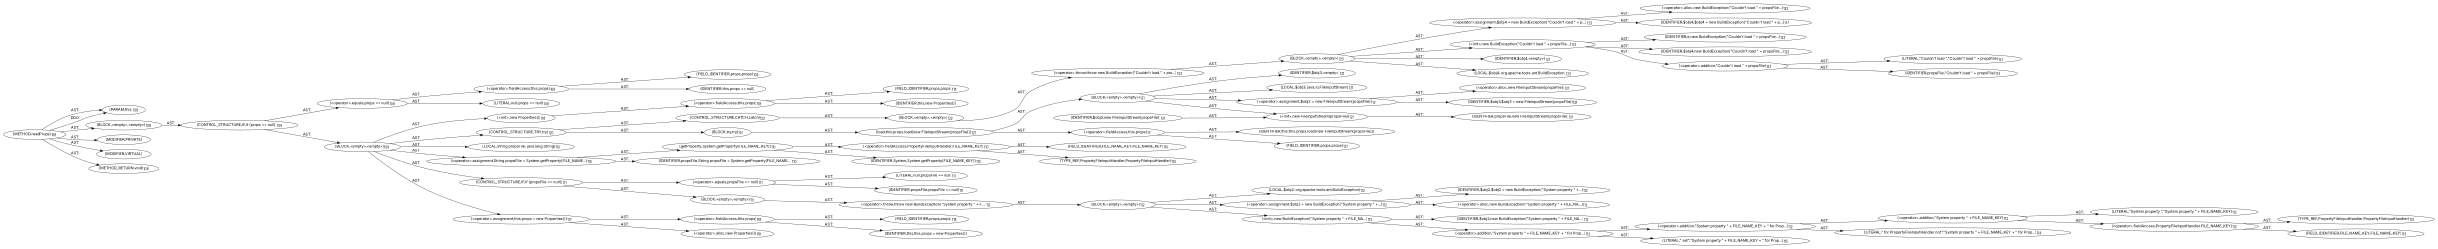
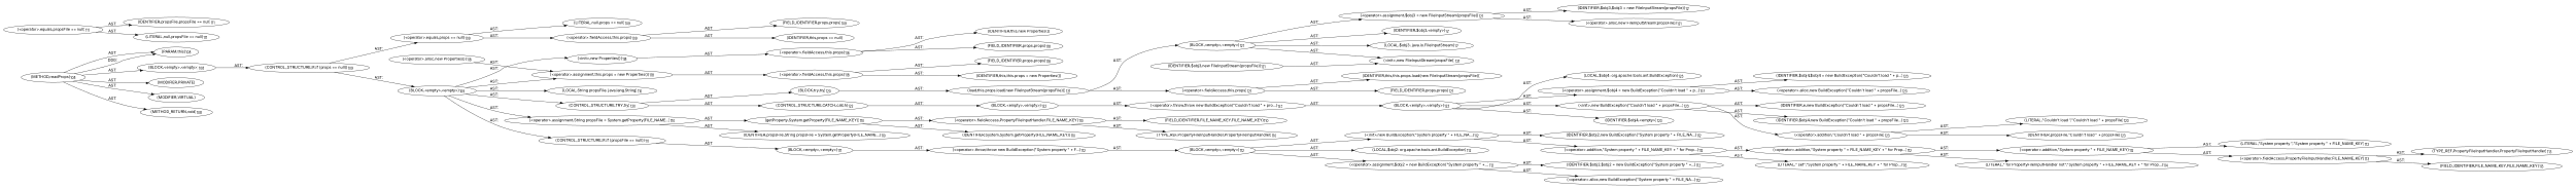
  digraph {
    fontname=Inter
    rankdir=LR
    node [fontname=Inter]
    edge [fontname=Inter]
    n1 [label=<(METHOD,readProps)<SUB>108</SUB>>]
    n2 [label=<(PARAM,this)<SUB>108</SUB>>]
    n3 [label=<(BLOCK,&lt;empty&gt;,&lt;empty&gt;)<SUB>108</SUB>>]
    n4 [label=<(MODIFIER,PRIVATE)>]
    n5 [label=<(MODIFIER,VIRTUAL)>]
    n6 [label=<(METHOD_RETURN,void)<SUB>108</SUB>>]
    n7 [label=<(CONTROL_STRUCTURE,IF,if (props == null))<SUB>109</SUB>>]
    n8 [label=<(&lt;operator&gt;.equals,props == null)<SUB>109</SUB>>]
    n9 [label=<(BLOCK,&lt;empty&gt;,&lt;empty&gt;)<SUB>109</SUB>>]
    n10 [label=<(&lt;operator&gt;.fieldAccess,this.props)<SUB>109</SUB>>]
    n11 [label=<(LITERAL,null,props == null)<SUB>109</SUB>>]
    n12 [label=<(LOCAL,String propsFile: java.lang.String)<SUB>110</SUB>>]
    n13 [label=<(&lt;operator&gt;.assignment,String propsFile = System.getProperty(FILE_NAME...)<SUB>110</SUB>>]
    n14 [label=<(CONTROL_STRUCTURE,IF,if (propsFile == null))<SUB>111</SUB>>]
-   n15 [label=<(&lt;operator&gt;.assignment,this.props = new Properties())<SUB>117</SUB>>]
+   n15 [label=<(&lt;operator&gt;.assignment,this.props = new Properties())<SUB>118</SUB>>]
    n16 [label=<(&lt;init&gt;,new Properties())<SUB>118</SUB>>]
    n17 [label=<(CONTROL_STRUCTURE,TRY,try)<SUB>120</SUB>>]
    n18 [label=<(IDENTIFIER,this,props == null)>]
    n19 [label=<(FIELD_IDENTIFIER,props,props)<SUB>109</SUB>>]
    n20 [label=<(IDENTIFIER,propsFile,String propsFile = System.getProperty(FILE_NAME...)<SUB>110</SUB>>]
    n21 [label=<(getProperty,System.getProperty(FILE_NAME_KEY))<SUB>110</SUB>>]
    n22 [label=<(&lt;operator&gt;.equals,propsFile == null)<SUB>111</SUB>>]
    n23 [label=<(BLOCK,&lt;empty&gt;,&lt;empty&gt;)<SUB>111</SUB>>]
    n24 [label=<(&lt;operator&gt;.fieldAccess,this.props)<SUB>118</SUB>>]
    n25 [label=<(&lt;operator&gt;.alloc,new Properties())<SUB>118</SUB>>]
    n26 [label=<(&lt;operator&gt;.fieldAccess,this.props)<SUB>118</SUB>>]
    n27 [label=<(BLOCK,try,try)<SUB>120</SUB>>]
    n28 [label=<(CONTROL_STRUCTURE,CATCH,catch)<SUB>122</SUB>>]
    n29 [label=<(IDENTIFIER,System,System.getProperty(FILE_NAME_KEY))<SUB>110</SUB>>]
    n30 [label=<(&lt;operator&gt;.fieldAccess,PropertyFileInputHandler.FILE_NAME_KEY)<SUB>110</SUB>>]
    n31 [label=<(TYPE_REF,PropertyFileInputHandler,PropertyFileInputHandler)<SUB>110</SUB>>]
    n32 [label=<(FIELD_IDENTIFIER,FILE_NAME_KEY,FILE_NAME_KEY)<SUB>110</SUB>>]
    n33 [label=<(IDENTIFIER,propsFile,propsFile == null)<SUB>111</SUB>>]
    n34 [label=<(LITERAL,null,propsFile == null)<SUB>111</SUB>>]
    n35 [label=<(&lt;operator&gt;.throw,throw new BuildException(&quot;System property &quot; + F...)<SUB>112</SUB>>]
    n36 [label=<(BLOCK,&lt;empty&gt;,&lt;empty&gt;)<SUB>112</SUB>>]
    n37 [label=<(LOCAL,$obj2: org.apache.tools.ant.BuildException)<SUB>112</SUB>>]
    n38 [label=<(&lt;operator&gt;.assignment,$obj2 = new BuildException(&quot;System property &quot; +...)<SUB>112</SUB>>]
    n39 [label=<(&lt;init&gt;,new BuildException(&quot;System property &quot; + FILE_NA...)<SUB>112</SUB>>]
    n40 [label=<(IDENTIFIER,$obj2,$obj2 = new BuildException(&quot;System property &quot; +...)<SUB>112</SUB>>]
    n41 [label=<(&lt;operator&gt;.alloc,new BuildException(&quot;System property &quot; + FILE_NA...)<SUB>112</SUB>>]
    n42 [label=<(IDENTIFIER,$obj2,new BuildException(&quot;System property &quot; + FILE_NA...)<SUB>112</SUB>>]
    n43 [label=<(&lt;operator&gt;.addition,&quot;System property &quot; + FILE_NAME_KEY + &quot; for Prop...)<SUB>112</SUB>>]
    n44 [label=<(&lt;operator&gt;.addition,&quot;System property &quot; + FILE_NAME_KEY + &quot; for Prop...)<SUB>112</SUB>>]
    n45 [label=<(LITERAL,&quot; set&quot;,&quot;System property &quot; + FILE_NAME_KEY + &quot; for Prop...)<SUB>115</SUB>>]
    n46 [label=<(&lt;operator&gt;.addition,&quot;System property &quot; + FILE_NAME_KEY)<SUB>112</SUB>>]
    n47 [label=<(LITERAL,&quot; for PropertyFileInputHandler not&quot;,&quot;System property &quot; + FILE_NAME_KEY + &quot; for Prop...)<SUB>114</SUB>>]
    n48 [label=<(LITERAL,&quot;System property &quot;,&quot;System property &quot; + FILE_NAME_KEY)<SUB>112</SUB>>]
    n49 [label=<(&lt;operator&gt;.fieldAccess,PropertyFileInputHandler.FILE_NAME_KEY)<SUB>113</SUB>>]
    n50 [label=<(TYPE_REF,PropertyFileInputHandler,PropertyFileInputHandler)<SUB>113</SUB>>]
    n51 [label=<(FIELD_IDENTIFIER,FILE_NAME_KEY,FILE_NAME_KEY)<SUB>113</SUB>>]
    n52 [label=<(IDENTIFIER,this,this.props = new Properties())>]
    n53 [label=<(FIELD_IDENTIFIER,props,props)<SUB>118</SUB>>]
    n54 [label=<(IDENTIFIER,this,new Properties())>]
    n55 [label=<(FIELD_IDENTIFIER,props,props)<SUB>118</SUB>>]
    n56 [label=<(load,this.props.load(new FileInputStream(propsFile)))<SUB>121</SUB>>]
    n57 [label=<(BLOCK,&lt;empty&gt;,&lt;empty&gt;)<SUB>122</SUB>>]
    n58 [label=<(&lt;operator&gt;.fieldAccess,this.props)<SUB>121</SUB>>]
    n59 [label=<(BLOCK,&lt;empty&gt;,&lt;empty&gt;)<SUB>121</SUB>>]
    n60 [label=<(IDENTIFIER,this,this.props.load(new FileInputStream(propsFile)))>]
    n61 [label=<(FIELD_IDENTIFIER,props,props)<SUB>121</SUB>>]
    n62 [label=<(LOCAL,$obj3: java.io.FileInputStream)<SUB>121</SUB>>]
    n63 [label=<(&lt;operator&gt;.assignment,$obj3 = new FileInputStream(propsFile))<SUB>121</SUB>>]
    n64 [label=<(&lt;init&gt;,new FileInputStream(propsFile))<SUB>121</SUB>>]
    n65 [label=<(IDENTIFIER,$obj3,&lt;empty&gt;)<SUB>121</SUB>>]
    n66 [label=<(IDENTIFIER,$obj3,$obj3 = new FileInputStream(propsFile))<SUB>121</SUB>>]
    n67 [label=<(&lt;operator&gt;.alloc,new FileInputStream(propsFile))<SUB>121</SUB>>]
-   n68 [label=<(IDENTIFIER,propsFile,new FileInputStream(propsFile))<SUB>121</SUB>>]
    n69 [label=<(IDENTIFIER,$obj3,new FileInputStream(propsFile))<SUB>121</SUB>>]
    n70 [label=<(&lt;operator&gt;.throw,throw new BuildException(&quot;Couldn't load &quot; + pro...)<SUB>123</SUB>>]
    n71 [label=<(BLOCK,&lt;empty&gt;,&lt;empty&gt;)<SUB>123</SUB>>]
    n72 [label=<(LOCAL,$obj4: org.apache.tools.ant.BuildException)<SUB>123</SUB>>]
    n73 [label=<(&lt;operator&gt;.assignment,$obj4 = new BuildException(&quot;Couldn't load &quot; + p...)<SUB>123</SUB>>]
    n74 [label=<(&lt;init&gt;,new BuildException(&quot;Couldn't load &quot; + propsFile...)<SUB>123</SUB>>]
    n75 [label=<(IDENTIFIER,$obj4,&lt;empty&gt;)<SUB>123</SUB>>]
    n76 [label=<(IDENTIFIER,$obj4,$obj4 = new BuildException(&quot;Couldn't load &quot; + p...)<SUB>123</SUB>>]
    n77 [label=<(&lt;operator&gt;.alloc,new BuildException(&quot;Couldn't load &quot; + propsFile...)<SUB>123</SUB>>]
    n78 [label=<(IDENTIFIER,$obj4,new BuildException(&quot;Couldn't load &quot; + propsFile...)<SUB>123</SUB>>]
    n79 [label=<(&lt;operator&gt;.addition,&quot;Couldn't load &quot; + propsFile)<SUB>123</SUB>>]
    n80 [label=<(IDENTIFIER,e,new BuildException(&quot;Couldn't load &quot; + propsFile...)<SUB>123</SUB>>]
    n81 [label=<(LITERAL,&quot;Couldn't load &quot;,&quot;Couldn't load &quot; + propsFile)<SUB>123</SUB>>]
    n82 [label=<(IDENTIFIER,propsFile,&quot;Couldn't load &quot; + propsFile)<SUB>123</SUB>>]
    n1 -> n2 [label="AST: "]
    n1 -> n2 [label="DDG: "]
    n1 -> n3 [label="AST: "]
    n1 -> n4 [label="AST: "]
    n1 -> n5 [label="AST: "]
    n1 -> n6 [label="AST: "]
    n3 -> n7 [label="AST: "]
    n7 -> n8 [label="AST: "]
    n7 -> n9 [label="AST: "]
    n8 -> n10 [label="AST: "]
    n8 -> n11 [label="AST: "]
    n9 -> n12 [label="AST: "]
    n9 -> n13 [label="AST: "]
    n9 -> n14 [label="AST: "]
    n9 -> n15 [label="AST: "]
    n9 -> n16 [label="AST: "]
    n9 -> n17 [label="AST: "]
    n10 -> n18 [label="AST: "]
    n10 -> n19 [label="AST: "]
    n13 -> n20 [label="AST: "]
    n13 -> n21 [label="AST: "]
-   n14 -> n22 [label="AST: "]
    n14 -> n23 [label="AST: "]
    n15 -> n24 [label="AST: "]
-   n15 -> n25 [label="AST: "]
+   n25 -> n15 [label="AST: "]
    n16 -> n26 [label="AST: "]
    n17 -> n27 [label="AST: "]
    n17 -> n28 [label="AST: "]
    n21 -> n29 [label="AST: "]
    n21 -> n30 [label="AST: "]
    n22 -> n33 [label="AST: "]
    n22 -> n34 [label="AST: "]
    n23 -> n35 [label="AST: "]
    n24 -> n52 [label="AST: "]
    n24 -> n53 [label="AST: "]
    n26 -> n54 [label="AST: "]
    n26 -> n55 [label="AST: "]
    n27 -> n56 [label="AST: "]
    n28 -> n57 [label="AST: "]
    n30 -> n31 [label="AST: "]
    n30 -> n32 [label="AST: "]
    n35 -> n36 [label="AST: "]
    n36 -> n37 [label="AST: "]
    n36 -> n38 [label="AST: "]
    n36 -> n39 [label="AST: "]
    n38 -> n40 [label="AST: "]
    n38 -> n41 [label="AST: "]
    n39 -> n42 [label="AST: "]
    n39 -> n43 [label="AST: "]
    n43 -> n44 [label="AST: "]
    n43 -> n45 [label="AST: "]
    n44 -> n46 [label="AST: "]
    n44 -> n47 [label="AST: "]
    n46 -> n48 [label="AST: "]
    n46 -> n49 [label="AST: "]
    n49 -> n50 [label="AST: "]
    n49 -> n51 [label="AST: "]
    n56 -> n58 [label="AST: "]
    n56 -> n59 [label="AST: "]
    n57 -> n70 [label="AST: "]
    n58 -> n60 [label="AST: "]
    n58 -> n61 [label="AST: "]
    n59 -> n62 [label="AST: "]
    n59 -> n63 [label="AST: "]
    n59 -> n64 [label="AST: "]
    n59 -> n65 [label="AST: "]
    n63 -> n66 [label="AST: "]
    n63 -> n67 [label="AST: "]
-   n64 -> n68 [label="AST: "]
    n69 -> n64 [label="AST: "]
    n70 -> n71 [label="AST: "]
    n71 -> n72 [label="AST: "]
    n71 -> n73 [label="AST: "]
    n71 -> n74 [label="AST: "]
    n71 -> n75 [label="AST: "]
    n73 -> n76 [label="AST: "]
    n73 -> n77 [label="AST: "]
    n74 -> n78 [label="AST: "]
    n74 -> n79 [label="AST: "]
    n74 -> n80 [label="AST: "]
    n79 -> n81 [label="AST: "]
    n79 -> n82 [label="AST: "]
  }
